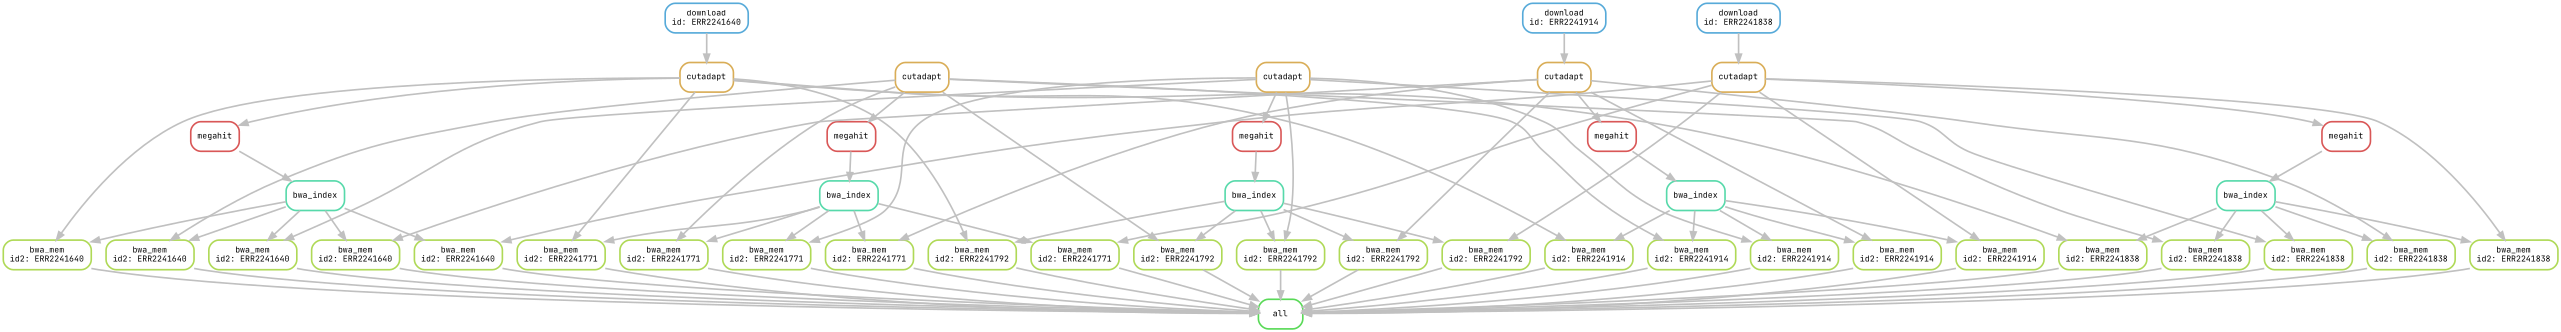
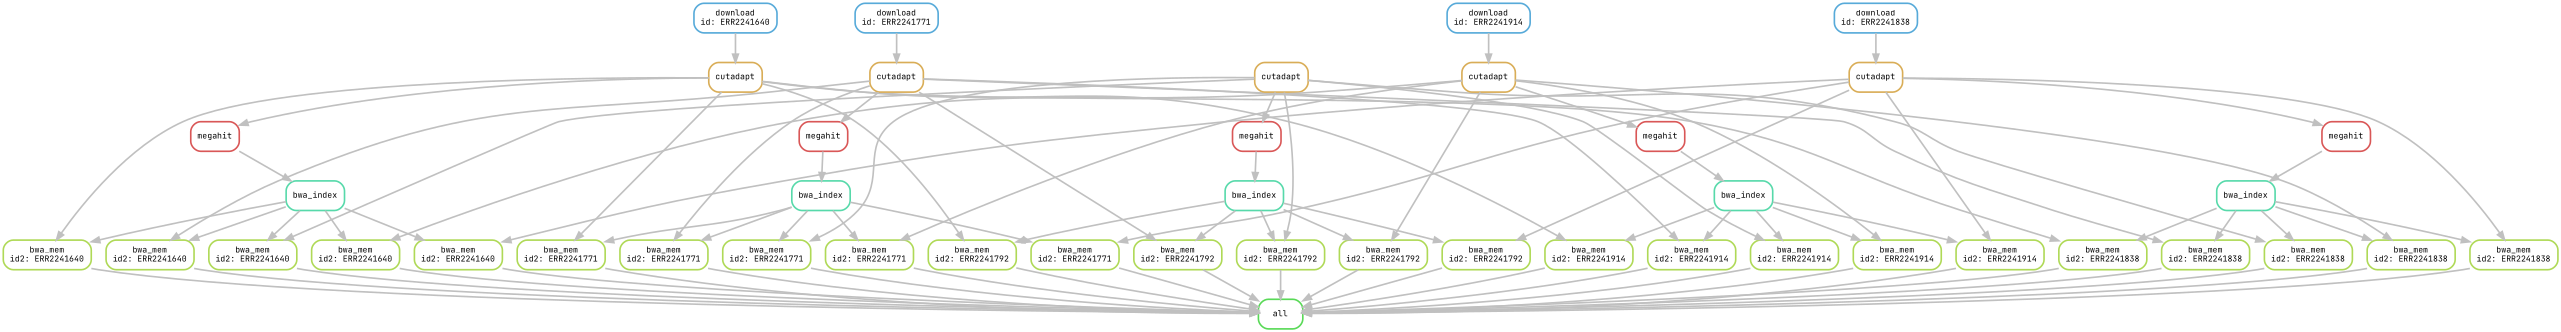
  digraph {
    bgcolor=white
    fontname="JetBrains Mono"
    node [color="0.22 0.6 0.85" fontname="JetBrains Mono" fontsize=10 penwidth=2 shape=box style=rounded]
    edge [color=grey fontname="JetBrains Mono" penwidth=2]
    n1 [color="0.33 0.6 0.85" label=all]
    n2 [label="bwa_mem\nid2: ERR2241640"]
    n3 [color="0.11 0.6 0.85" label=cutadapt]
    n4 [color="0.00 0.6 0.85" label=megahit]
    n5 [label="bwa_mem\nid2: ERR2241771"]
    n6 [label="bwa_mem\nid2: ERR2241792"]
    n7 [label="bwa_mem\nid2: ERR2241914"]
    n8 [label="bwa_mem\nid2: ERR2241838"]
    n9 [color="0.44 0.6 0.85" label=bwa_index]
    n10 [color="0.56 0.6 0.85" label="download\nid: ERR2241640"]
    n11 [label="bwa_mem\nid2: ERR2241640"]
    n12 [label="bwa_mem\nid2: ERR2241640"]
    n13 [label="bwa_mem\nid2: ERR2241640"]
    n14 [label="bwa_mem\nid2: ERR2241640"]
    n15 [color="0.44 0.6 0.85" label=bwa_index]
    n16 [label="bwa_mem\nid2: ERR2241771"]
    n17 [label="bwa_mem\nid2: ERR2241771"]
    n18 [label="bwa_mem\nid2: ERR2241771"]
    n19 [label="bwa_mem\nid2: ERR2241771"]
    n20 [color="0.00 0.6 0.85" label=megahit]
    n21 [color="0.11 0.6 0.85" label=cutadapt]
    n22 [label="bwa_mem\nid2: ERR2241792"]
    n23 [label="bwa_mem\nid2: ERR2241914"]
    n24 [label="bwa_mem\nid2: ERR2241838"]
+   n25 [color="0.56 0.6 0.85" label="download\nid: ERR2241771"]
    n26 [color="0.44 0.6 0.85" label=bwa_index]
    n27 [label="bwa_mem\nid2: ERR2241792"]
    n28 [label="bwa_mem\nid2: ERR2241792"]
    n29 [label="bwa_mem\nid2: ERR2241792"]
    n30 [color="0.00 0.6 0.85" label=megahit]
    n31 [color="0.11 0.6 0.85" label=cutadapt]
    n32 [label="bwa_mem\nid2: ERR2241914"]
    n33 [label="bwa_mem\nid2: ERR2241838"]
    n34 [color="0.44 0.6 0.85" label=bwa_index]
    n35 [label="bwa_mem\nid2: ERR2241914"]
    n36 [label="bwa_mem\nid2: ERR2241914"]
    n37 [color="0.00 0.6 0.85" label=megahit]
    n38 [color="0.11 0.6 0.85" label=cutadapt]
    n39 [label="bwa_mem\nid2: ERR2241838"]
    n40 [color="0.56 0.6 0.85" label="download\nid: ERR2241914"]
    n41 [color="0.44 0.6 0.85" label=bwa_index]
    n42 [label="bwa_mem\nid2: ERR2241838"]
    n43 [color="0.00 0.6 0.85" label=megahit]
    n44 [color="0.11 0.6 0.85" label=cutadapt]
    n45 [color="0.56 0.6 0.85" label="download\nid: ERR2241838"]
    n2 -> n1
    n3 -> n2
    n3 -> n4
    n3 -> n5
    n3 -> n6
    n3 -> n7
    n3 -> n8
    n4 -> n9
    n5 -> n1
    n6 -> n1
    n7 -> n1
    n8 -> n1
    n9 -> n2
    n9 -> n11
    n9 -> n12
    n9 -> n13
    n9 -> n14
    n10 -> n3
    n11 -> n1
    n12 -> n1
    n13 -> n1
    n14 -> n1
    n15 -> n5
    n15 -> n16
    n15 -> n17
    n15 -> n18
    n15 -> n19
    n16 -> n1
    n17 -> n1
    n18 -> n1
    n19 -> n1
    n20 -> n15
    n21 -> n11
    n21 -> n16
    n21 -> n20
    n21 -> n22
    n21 -> n23
    n21 -> n24
    n22 -> n1
    n23 -> n1
    n24 -> n1
+   n25 -> n21
    n26 -> n6
    n26 -> n22
    n26 -> n27
    n26 -> n28
    n26 -> n29
    n27 -> n1
    n28 -> n1
    n29 -> n1
    n30 -> n26
    n31 -> n12
    n31 -> n17
    n31 -> n27
    n31 -> n30
    n31 -> n32
    n31 -> n33
    n32 -> n1
    n33 -> n1
    n34 -> n7
    n34 -> n23
    n34 -> n32
    n34 -> n35
    n34 -> n36
    n35 -> n1
    n36 -> n1
    n37 -> n34
    n38 -> n13
    n38 -> n18
    n38 -> n28
    n38 -> n35
    n38 -> n37
    n38 -> n39
    n39 -> n1
    n40 -> n38
    n41 -> n8
    n41 -> n24
    n41 -> n33
    n41 -> n39
    n41 -> n42
    n42 -> n1
    n43 -> n41
    n44 -> n14
    n44 -> n19
    n44 -> n29
    n44 -> n36
    n44 -> n42
    n44 -> n43
    n45 -> n44
  }
